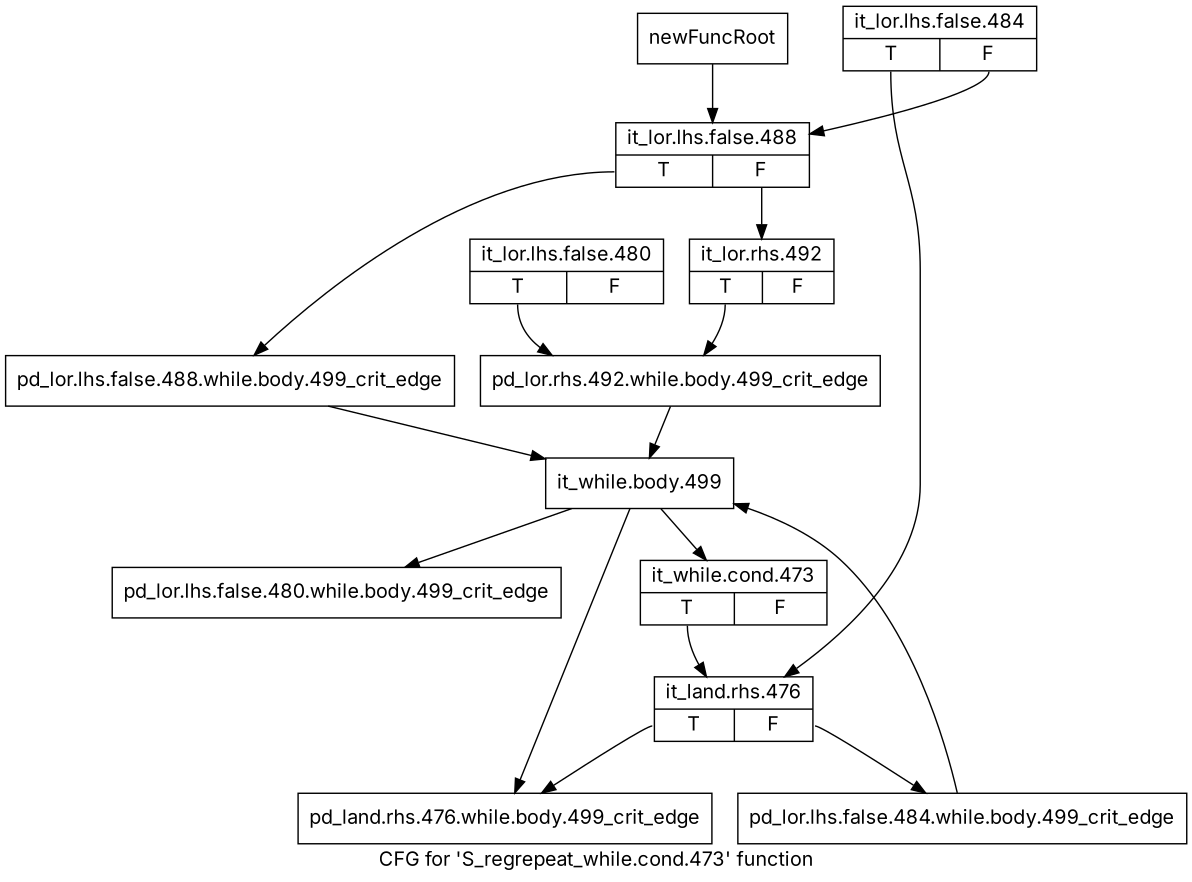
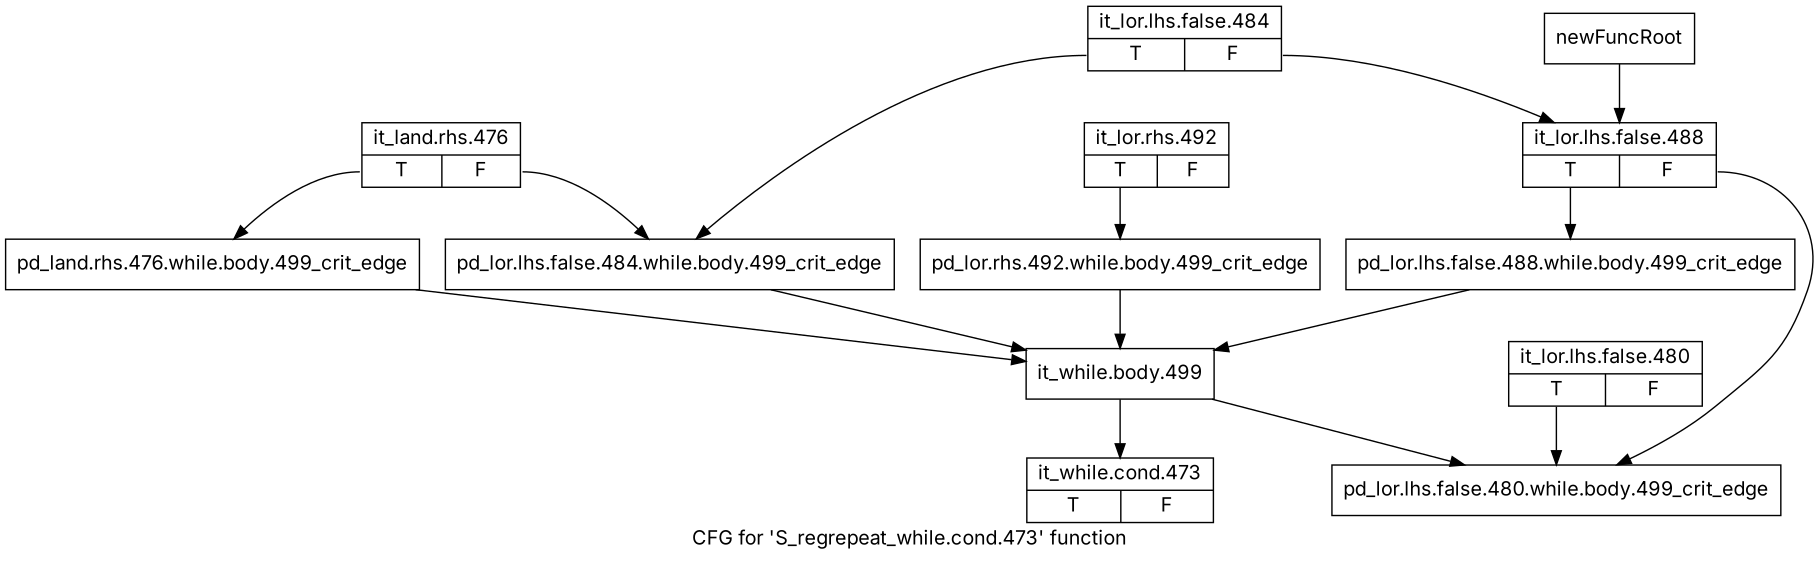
  digraph {
    fontname=Inter
    label="CFG for 'S_regrepeat_while.cond.473' function"
    node [fontname=Inter shape=record]
    edge [fontname=Inter]
    n1 [label="{newFuncRoot}"]
    n2 [label="{it_lor.lhs.false.488|{<s0>T|<s1>F}}"]
    n3 [label="{it_while.cond.473|{<s0>T|<s1>F}}"]
    n4 [label="{it_land.rhs.476|{<s0>T|<s1>F}}"]
    n5 [label="{pd_land.rhs.476.while.body.499_crit_edge}"]
    n6 [label="{pd_lor.lhs.false.484.while.body.499_crit_edge}"]
    n7 [label="{it_while.body.499}"]
    n8 [label="{it_lor.lhs.false.480|{<s0>T|<s1>F}}"]
    n9 [label="{pd_lor.lhs.false.480.while.body.499_crit_edge}"]
    n10 [label="{it_lor.lhs.false.484|{<s0>T|<s1>F}}"]
    n11 [label="{pd_lor.lhs.false.488.while.body.499_crit_edge}"]
    n12 [label="{it_lor.rhs.492|{<s0>T|<s1>F}}"]
    n13 [label="{pd_lor.rhs.492.while.body.499_crit_edge}"]
    n1 -> n2
    n2 -> n11 [tailport=s0]
-   n2 -> n12 [tailport=s1]
-   n3 -> n4 [tailport=s0]
+   n2 -> n9 [tailport=s1]
    n4 -> n5 [tailport=s0]
    n4 -> n6 [tailport=s1]
-   n7 -> n5
+   n5 -> n7
    n6 -> n7
    n7 -> n3
    n7 -> n9
-   n8 -> n13 [tailport=s0]
+   n8 -> n9 [tailport=s0]
    n10 -> n2 [tailport=s1]
-   n10 -> n4 [tailport=s0]
+   n10 -> n6 [tailport=s0]
    n11 -> n7
    n12 -> n13 [tailport=s0]
    n13 -> n7
  }
